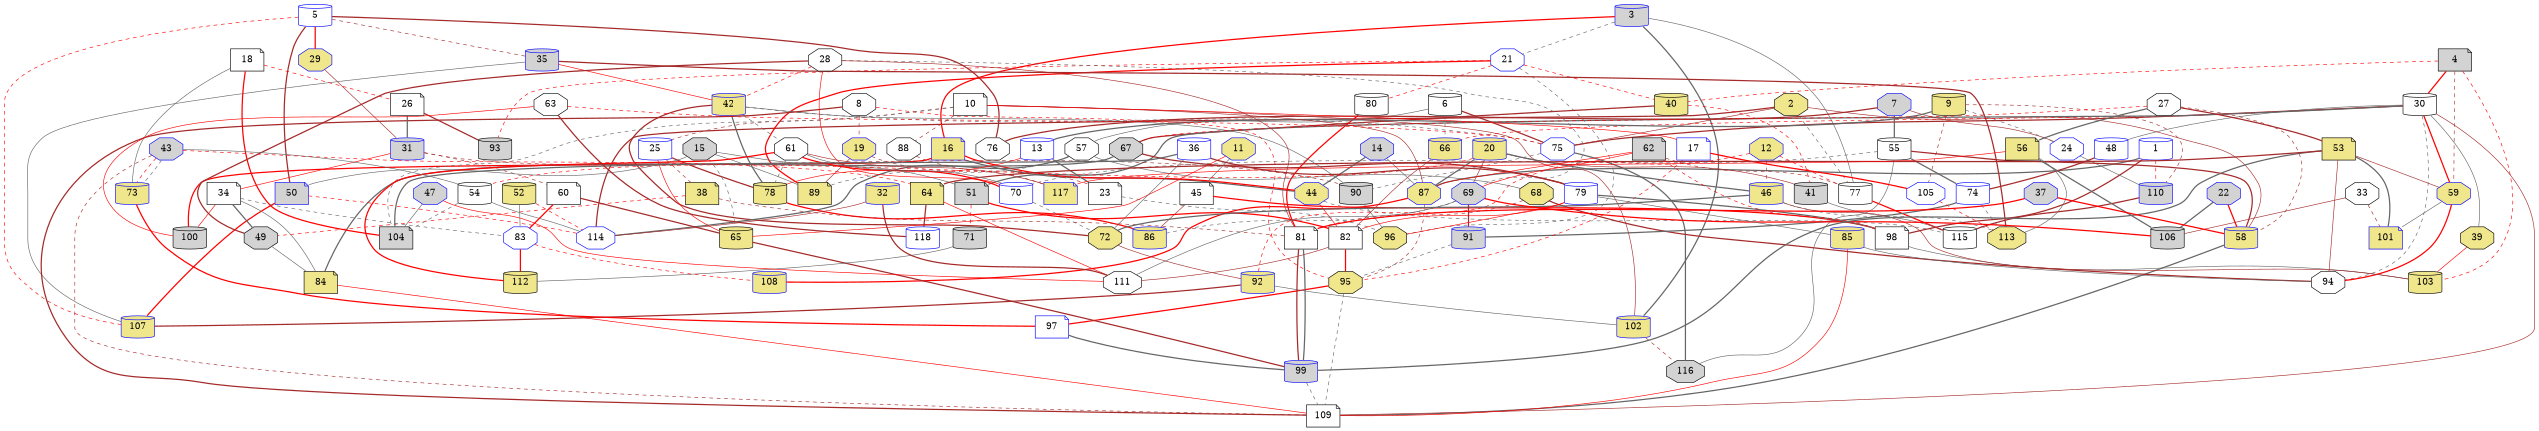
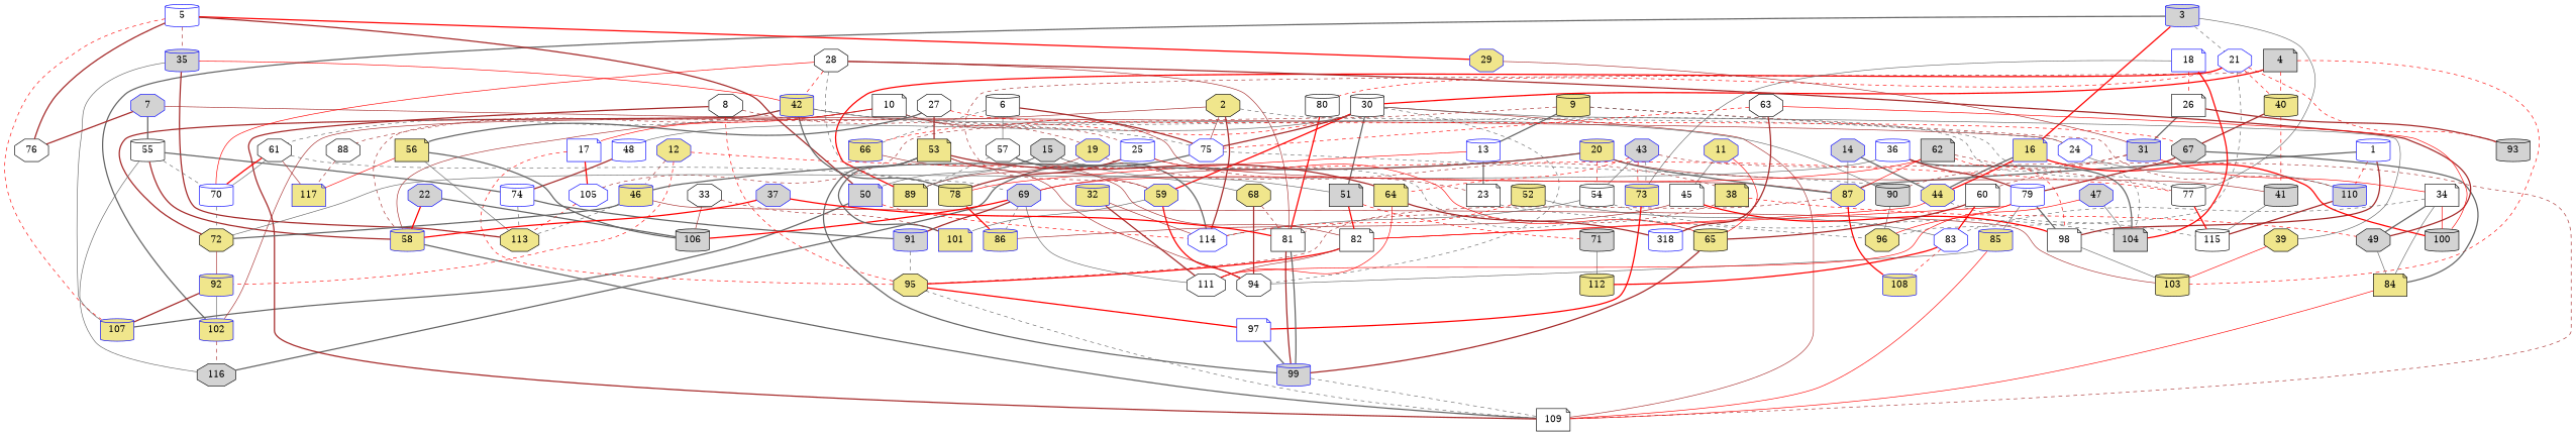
  graph {
    node [color=black fillcolor=white shape=cylinder style=filled]
    edge [color=gray40 style=bold]
    1 [color=blue]
    87 [color=blue fillcolor=khaki shape=octagon]
    98 [shape=note]
    110 [color=blue fillcolor=lightgrey]
    95 [fillcolor=khaki shape=octagon]
    108 [color=blue fillcolor=khaki]
    103 [fillcolor=khaki]
    115
    2 [fillcolor=khaki shape=octagon]
    58 [color=blue fillcolor=khaki]
    75 [color=blue shape=octagon]
    77
    114 [color=blue shape=octagon]
    109 [shape=note]
    90 [fillcolor=lightgrey]
    116 [fillcolor=lightgrey shape=octagon]
    3 [color=blue fillcolor=lightgrey]
    16 [color=blue fillcolor=khaki shape=note]
    21 [color=blue shape=octagon]
    102 [color=blue fillcolor=khaki]
    44 [color=blue fillcolor=khaki shape=octagon]
    100 [fillcolor=lightgrey]
    40 [fillcolor=khaki]
    89 [fillcolor=khaki shape=note]
    80
    93 [fillcolor=lightgrey]
    96 [fillcolor=khaki shape=octagon]
    4 [fillcolor=lightgrey shape=note]
    30
    59 [color=blue fillcolor=khaki shape=octagon]
    66 [color=blue fillcolor=khaki]
    51 [fillcolor=lightgrey shape=note]
    39 [fillcolor=khaki shape=octagon]
    48 [color=blue]
    94 [shape=octagon]
    41 [fillcolor=lightgrey]
    67 [fillcolor=lightgrey shape=octagon]
    101 [color=blue fillcolor=khaki shape=note]
    5 [color=blue]
    29 [color=blue fillcolor=khaki shape=octagon]
    35 [color=blue fillcolor=lightgrey]
    50 [color=blue fillcolor=lightgrey shape=note]
    76 [shape=octagon]
    107 [color=blue fillcolor=khaki]
    31 [color=blue fillcolor=lightgrey]
    42 [color=blue fillcolor=khaki]
    113 [fillcolor=khaki shape=octagon]
    6
    57 [shape=octagon]
    68 [fillcolor=khaki shape=octagon]
    82 [shape=note]
    7 [color=blue fillcolor=lightgrey shape=octagon]
    24 [color=blue shape=octagon]
    55
    70 [color=blue]
    74 [color=blue]
    8 [shape=octagon]
    19 [color=blue fillcolor=khaki shape=octagon]
    23 [shape=note]
    97 [color=blue shape=note]
    9 [fillcolor=khaki]
    13 [color=blue]
    105 [color=blue shape=octagon]
    78 [fillcolor=khaki]
    10 [shape=note]
    17 [color=blue shape=note]
    25 [color=blue]
    88 [shape=octagon]
    104 [fillcolor=lightgrey shape=note]
    65 [fillcolor=khaki]
    38 [fillcolor=khaki shape=note]
    117 [color=blue fillcolor=khaki shape=note]
    11 [color=blue fillcolor=khaki shape=octagon]
    45 [shape=note]
    86 [color=blue fillcolor=khaki]
    99 [color=blue fillcolor=lightgrey]
    12 [color=blue fillcolor=khaki shape=octagon]
    46 [color=blue fillcolor=khaki]
    92 [color=blue fillcolor=khaki]
    72 [fillcolor=khaki shape=octagon]
    14 [color=blue fillcolor=lightgrey shape=octagon]
    15 [fillcolor=lightgrey shape=octagon]
    71 [fillcolor=lightgrey]
-   18 [shape=note]
+   18 [color=blue shape=note]
    26 [shape=note]
    73 [color=blue fillcolor=khaki]
    20 [color=blue fillcolor=khaki]
    54
    69 [color=blue fillcolor=lightgrey shape=octagon]
    106 [fillcolor=lightgrey]
    111 [shape=octagon]
    91 [color=blue fillcolor=lightgrey]
    81 [shape=note]
    22 [color=blue fillcolor=lightgrey shape=octagon]
    49 [fillcolor=lightgrey shape=octagon]
    34 [shape=note]
    60 [shape=note]
    27 [shape=octagon]
    53 [fillcolor=khaki shape=note]
    56 [fillcolor=khaki shape=note]
    64 [fillcolor=khaki shape=note]
    84 [fillcolor=khaki shape=note]
    79 [color=blue]
    28 [shape=octagon]
    61 [shape=octagon]
    83 [color=blue shape=octagon]
    32 [color=blue fillcolor=khaki]
    33 [shape=octagon]
    112 [fillcolor=khaki]
    36 [color=blue]
    85 [color=blue fillcolor=khaki]
    37 [color=blue fillcolor=lightgrey shape=octagon]
    43 [color=blue fillcolor=lightgrey shape=octagon]
-   118 [color=blue]
+   118 [color=blue label=318]
    47 [color=blue fillcolor=lightgrey shape=octagon]
    52 [fillcolor=khaki]
    62 [fillcolor=lightgrey shape=note]
    63 [shape=octagon]
    1 -- 87
    1 -- 98 [color=brown]
    1 -- 110 [color=red style=dashed]
    87 -- 95 [color=brown style=dashed]
    87 -- 108 [color=red]
    98 -- 103 [style=solid]
    110 -- 115 [color=brown]
    95 -- 109 [style=dashed]
    95 -- 97 [color=red]
    2 -- 58 [color=brown style=solid]
    2 -- 75 [color=brown style=solid]
    2 -- 77 [style=dashed]
    2 -- 114 [color=brown]
    58 -- 109
    75 -- 90 [style=dashed]
    75 -- 116
    77 -- 115 [color=red]
    90 -- 96 [style=solid]
    3 -- 77 [style=solid]
    3 -- 16 [color=red]
    3 -- 21 [style=dashed]
    3 -- 102
    16 -- 44
    16 -- 44 [color=red]
    16 -- 100 [color=red]
    21 -- 40 [color=red style=dashed]
    21 -- 89 [color=red]
    21 -- 80 [color=red style=dashed]
    21 -- 93 [color=red style=dashed]
    21 -- 96 [style=dashed]
    102 -- 116 [color=brown style=dashed]
    44 -- 115 [style=dashed]
    44 -- 82 [color=red style=solid]
    40 -- 41 [color=red style=dashed]
    40 -- 67 [color=brown]
    80 -- 81 [color=red]
    4 -- 103 [color=red style=dashed]
    4 -- 40 [color=red style=dashed]
    4 -- 30 [color=red]
    4 -- 59 [color=brown style=dashed]
    30 -- 75 [color=brown]
    30 -- 109 [color=brown style=solid]
    30 -- 59 [color=red]
    30 -- 66 [color=red style=dashed]
    30 -- 51
    30 -- 39 [style=solid]
    30 -- 48 [style=solid]
    30 -- 94 [style=dashed]
    59 -- 94 [color=red]
    59 -- 101 [style=solid]
    66 -- 82 [color=brown style=solid]
    51 -- 82 [color=red]
    51 -- 71 [color=red style=dashed]
    39 -- 103 [color=red style=solid]
    48 -- 74 [color=brown]
    41 -- 115 [style=solid]
    67 -- 84
    67 -- 79 [color=brown]
    5 -- 29 [color=red]
    5 -- 35 [color=brown style=dashed]
    5 -- 50 [color=brown]
    5 -- 76 [color=brown]
    5 -- 107 [color=red style=dashed]
    29 -- 31 [color=brown style=solid]
    35 -- 107 [style=solid]
    35 -- 42 [color=red style=solid]
    35 -- 113 [color=brown]
    50 -- 114 [color=red style=dashed]
-   50 -- 107 [color=red]
+   50 -- 107
    31 -- 90 [color=brown style=dashed]
    31 -- 34 [color=red style=solid]
    31 -- 60 [color=brown style=dashed]
    42 -- 75 [style=dashed]
    42 -- 90 [style=solid]
    42 -- 78
    42 -- 72 [color=brown]
    42 -- 61 [style=dashed]
    6 -- 75 [color=brown]
    6 -- 66 [style=dashed]
    6 -- 57 [style=solid]
    57 -- 114
    57 -- 89 [style=dashed]
    57 -- 68 [style=solid]
    68 -- 94 [color=brown]
    68 -- 81 [color=brown style=dashed]
    82 -- 95 [color=red]
    82 -- 111 [color=brown style=solid]
    7 -- 76 [color=brown]
    7 -- 24 [color=brown style=solid]
    7 -- 55
    24 -- 110 [style=solid]
    55 -- 58 [color=brown]
    55 -- 116 [style=solid]
    55 -- 70 [style=dashed]
    55 -- 74
    70 -- 72 [style=dashed]
    74 -- 113 [style=dashed]
    74 -- 91
    8 -- 95 [color=red style=dashed]
    8 -- 109 [color=brown]
    8 -- 19 [color=brown style=dashed]
    19 -- 89 [color=brown style=solid]
    19 -- 23 [color=brown style=dashed]
    23 -- 96 [style=dashed]
    97 -- 99
    9 -- 110 [color=brown style=dashed]
    9 -- 24 [style=dashed]
    9 -- 13
    9 -- 105 [color=brown style=dashed]
    13 -- 23
    13 -- 78 [color=red style=solid]
    105 -- 113 [color=red style=dashed]
    78 -- 86 [color=red]
    10 -- 87 [color=brown style=solid]
    10 -- 102 [color=brown style=solid]
    10 -- 17 [color=red style=solid]
    10 -- 25 [color=brown style=dashed]
    10 -- 88 [color=brown style=dashed]
    10 -- 104 [style=dashed]
    17 -- 95 [color=red style=dashed]
    17 -- 105 [color=red]
    25 -- 78 [color=brown]
    25 -- 65 [color=red style=solid]
    25 -- 38 [color=brown style=dashed]
    88 -- 117 [color=brown style=dashed]
    65 -- 99 [color=brown]
    38 -- 81 [color=brown style=dashed]
    38 -- 49 [color=red style=dashed]
    11 -- 65 [color=red style=solid]
    11 -- 45 [style=solid]
    45 -- 98 [color=red]
    45 -- 86 [color=brown style=solid]
    99 -- 109 [style=dashed]
    12 -- 77 [color=red style=dashed]
    12 -- 46 [color=brown style=dashed]
    12 -- 92 [color=red style=dashed]
    46 -- 103 [color=brown style=solid]
    46 -- 113 [style=dashed]
    46 -- 72
    92 -- 102 [style=solid]
    92 -- 107 [color=brown]
    72 -- 92 [color=brown style=solid]
    14 -- 87 [style=solid]
    14 -- 44
    15 -- 89 [style=solid]
    15 -- 51 [style=solid]
    15 -- 50 [style=solid]
    15 -- 65 [style=dashed]
    71 -- 112 [style=solid]
    18 -- 104 [color=red]
    18 -- 26 [color=red style=dashed]
    18 -- 73 [style=solid]
    26 -- 93 [color=brown]
    26 -- 31
    73 -- 97 [color=red]
    20 -- 87
    20 -- 41 [color=brown style=solid]
    20 -- 46
    20 -- 54 [color=red style=dashed]
    20 -- 69 [color=brown style=solid]
    54 -- 114 [style=solid]
    54 -- 104 [style=dashed]
    69 -- 86 [style=dashed]
    69 -- 106 [color=red]
    69 -- 111 [style=solid]
    69 -- 91 [color=brown]
    91 -- 95 [style=dashed]
    81 -- 99 [color=brown]
    81 -- 99
    22 -- 58 [color=red]
    22 -- 106
    49 -- 84 [style=solid]
    34 -- 100 [color=red style=solid]
    34 -- 49
    34 -- 84 [style=solid]
    34 -- 83 [style=dashed]
    60 -- 65 [color=brown]
    60 -- 83 [color=red]
    27 -- 58 [color=brown style=dashed]
    27 -- 67 [color=red style=dashed]
    27 -- 53 [color=brown]
    27 -- 56
    53 -- 59 [color=brown style=solid]
    53 -- 94 [color=brown style=solid]
    53 -- 101
    53 -- 99
    53 -- 64 [color=brown]
    56 -- 113 [style=solid]
    56 -- 117 [color=red style=solid]
    56 -- 106
    64 -- 111 [color=red style=solid]
    64 -- 118 [color=brown]
    84 -- 109 [color=red style=solid]
    79 -- 98
    79 -- 96 [color=red style=solid]
    79 -- 82 [color=red style=solid]
    79 -- 85 [style=solid]
    28 -- 42 [color=red style=dashed]
    28 -- 70 [color=red style=solid]
    28 -- 69 [style=dashed]
    28 -- 81 [color=brown style=solid]
    28 -- 49 [color=brown]
    61 -- 70 [color=red]
    61 -- 70 [style=solid]
    61 -- 78 [style=dashed]
    61 -- 117 [color=brown style=solid]
-   61 -- 112 [color=red]
    83 -- 108 [color=red style=dashed]
    83 -- 112 [color=red]
    32 -- 114 [color=brown style=solid]
    32 -- 111 [color=brown]
    33 -- 101 [color=brown style=dashed]
    33 -- 106 [color=brown style=solid]
    36 -- 104
    36 -- 72 [style=solid]
    36 -- 79 [color=brown]
    85 -- 109 [color=red style=solid]
    85 -- 94 [style=solid]
    37 -- 58 [color=red]
    37 -- 81 [color=red]
    43 -- 109 [color=brown style=dashed]
    43 -- 73 [color=red style=dashed]
    43 -- 73 [style=dashed]
    43 -- 54 [style=solid]
    43 -- 64 [color=red style=dashed]
    47 -- 104 [style=solid]
    47 -- 111 [color=red style=solid]
    52 -- 114 [color=red style=dashed]
    52 -- 83 [style=solid]
    62 -- 87 [color=red style=solid]
    62 -- 98 [color=red style=dashed]
    62 -- 77 [color=brown style=dashed]
    62 -- 69 [color=red style=solid]
    63 -- 75 [color=red style=dashed]
    63 -- 100 [color=red style=solid]
    63 -- 118 [color=brown]
  }
